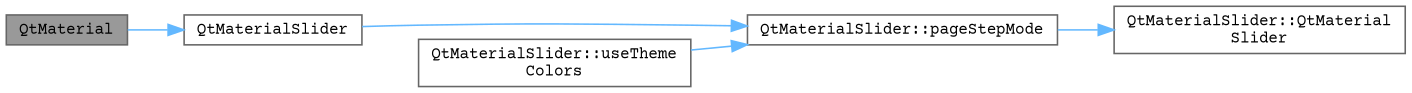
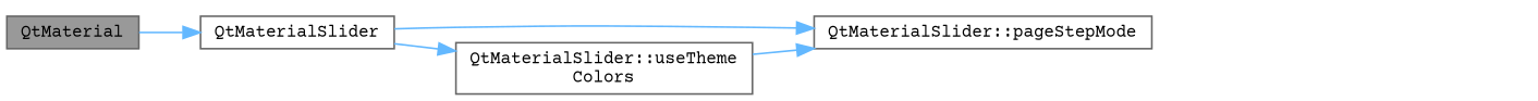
  digraph {
    fontname="Courier Prime"
    rankdir=LR
    node [color=grey40 fillcolor=white fontname="Courier Prime" fontsize=10 shape=box style=filled]
    edge [color=steelblue1 fontname="Courier Prime" fontsize=10 labelfontname=Helvetica labelfontsize=10 style=solid]
    n1 [color=gray40 fillcolor=grey60 fontcolor=black height=0.2 label=QtMaterial width=0.4]
    n2 [height=0.2 label=QtMaterialSlider width=0.4]
    n3 [height=0.2 label="QtMaterialSlider::pageStepMode" width=0.4]
    n4 [height=0.2 label="QtMaterialSlider::useTheme\lColors" width=0.4]
-   n5 [height=0.2 label="QtMaterialSlider::QtMaterial\lSlider" width=0.4]
    n1 -> n2
    n2 -> n3
-   n3 -> n5
+   n2 -> n4
    n4 -> n3
  }
